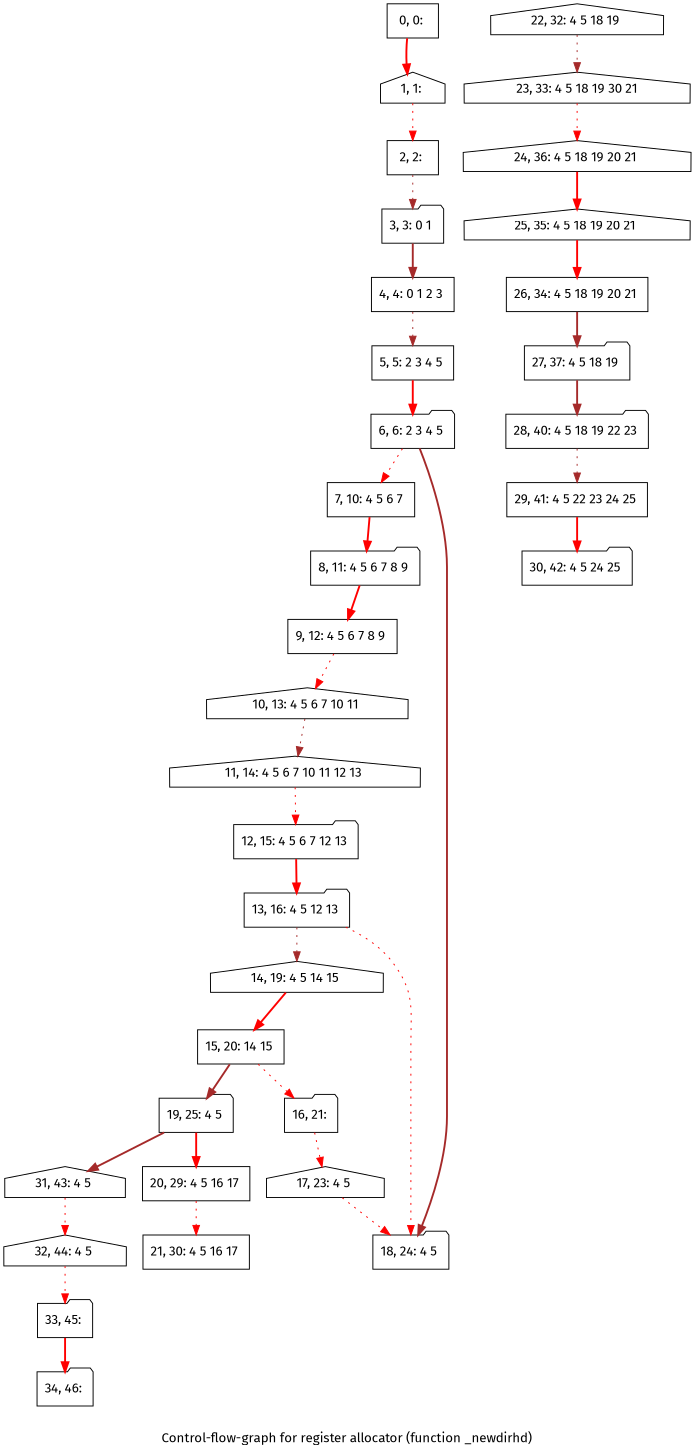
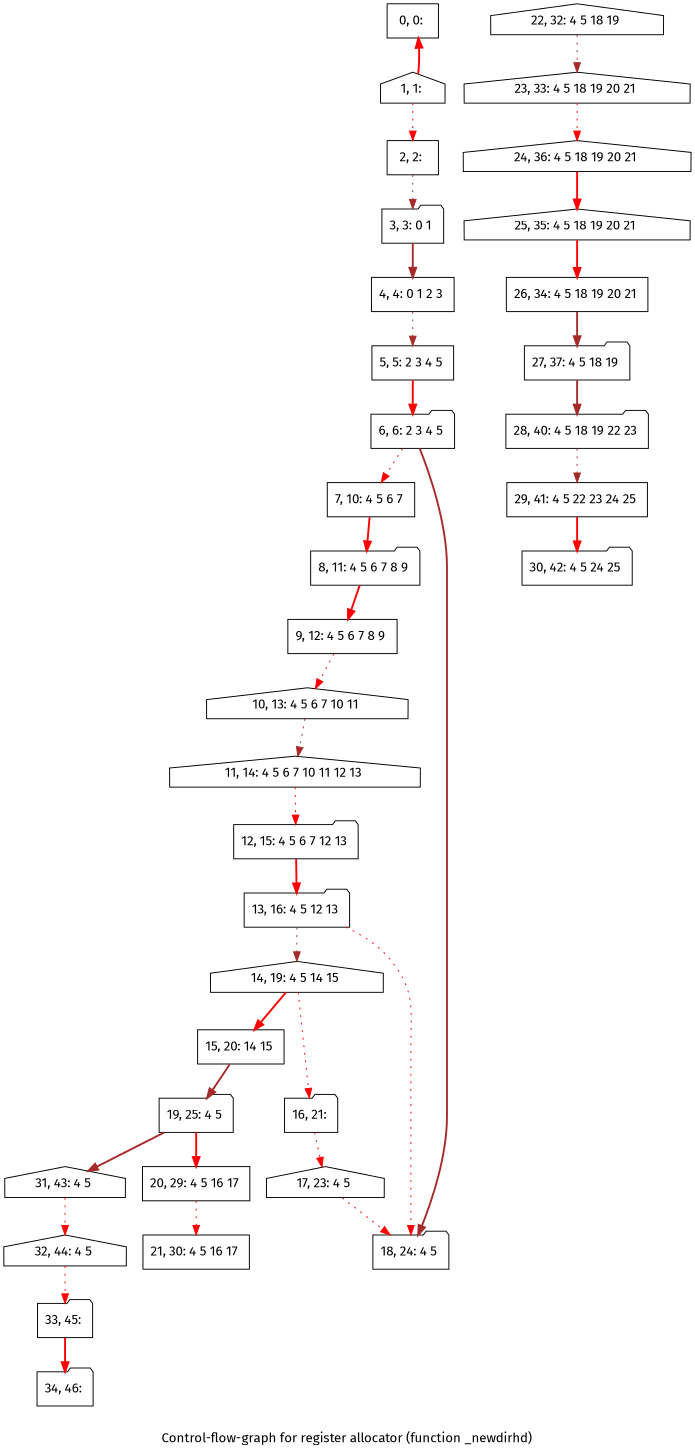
  digraph {
    fontname="Fira Sans"
    label="Control-flow-graph for register allocator (function _newdirhd)"
    node [fontname="Fira Sans" shape=folder]
    edge [color=red fontname="Fira Sans" style=dotted]
    n1 [label="0, 0: " shape=box]
    n2 [label="1, 1: " shape=house]
    n3 [label="2, 2: " shape=box]
    n4 [label="3, 3: 0 1 "]
    n5 [label="4, 4: 0 1 2 3 " shape=box]
    n6 [label="5, 5: 2 3 4 5 " shape=box]
    n7 [label="6, 6: 2 3 4 5 "]
    n8 [label="7, 10: 4 5 6 7 " shape=box]
    n9 [label="18, 24: 4 5 "]
    n10 [label="8, 11: 4 5 6 7 8 9 "]
    n11 [label="9, 12: 4 5 6 7 8 9 " shape=box]
    n12 [label="10, 13: 4 5 6 7 10 11 " shape=house]
    n13 [label="11, 14: 4 5 6 7 10 11 12 13 " shape=house]
    n14 [label="12, 15: 4 5 6 7 12 13 "]
    n15 [label="13, 16: 4 5 12 13 "]
    n16 [label="14, 19: 4 5 14 15 " shape=house]
    n17 [label="15, 20: 14 15 " shape=box]
    n18 [label="16, 21: "]
    n19 [label="19, 25: 4 5 "]
    n20 [label="17, 23: 4 5 " shape=house]
    n21 [label="20, 29: 4 5 16 17 " shape=box]
    n22 [label="31, 43: 4 5 " shape=house]
    n23 [label="21, 30: 4 5 16 17 " shape=box]
    n24 [label="32, 44: 4 5 " shape=house]
    n25 [label="22, 32: 4 5 18 19 " shape=house]
-   n26 [label="23, 33: 4 5 18 19 30 21" shape=house]
+   n26 [label="23, 33: 4 5 18 19 20 21 " shape=house]
    n27 [label="24, 36: 4 5 18 19 20 21 " shape=house]
    n28 [label="25, 35: 4 5 18 19 20 21 " shape=house]
    n29 [label="26, 34: 4 5 18 19 20 21 " shape=box]
    n30 [label="27, 37: 4 5 18 19 "]
    n31 [label="28, 40: 4 5 18 19 22 23 "]
    n32 [label="29, 41: 4 5 22 23 24 25 " shape=box]
    n33 [label="30, 42: 4 5 24 25 "]
    n34 [label="33, 45: "]
    n35 [label="34, 46: "]
-   n1 -> n2 [style=bold]
+   n2 -> n1 [style=bold]
    n2 -> n3
    n3 -> n4 [color=brown]
    n4 -> n5 [color=brown style=bold]
    n5 -> n6 [color=brown]
    n6 -> n7 [style=bold]
    n7 -> n8
    n7 -> n9 [color=brown style=bold]
    n8 -> n10 [style=bold]
    n10 -> n11 [style=bold]
    n11 -> n12
    n12 -> n13 [color=brown]
    n13 -> n14
    n14 -> n15 [style=bold]
    n15 -> n9
    n15 -> n16 [color=brown]
    n16 -> n17 [style=bold]
-   n17 -> n18
+   n16 -> n18
    n17 -> n19 [color=brown style=bold]
    n18 -> n20
    n19 -> n21 [style=bold]
    n19 -> n22 [color=brown style=bold]
    n20 -> n9
    n21 -> n23
    n22 -> n24
    n24 -> n34
    n25 -> n26 [color=brown]
    n26 -> n27
    n27 -> n28 [style=bold]
    n28 -> n29 [style=bold]
    n29 -> n30 [color=brown style=bold]
    n30 -> n31 [color=brown style=bold]
    n31 -> n32 [color=brown]
    n32 -> n33 [style=bold]
    n34 -> n35 [style=bold]
  }
